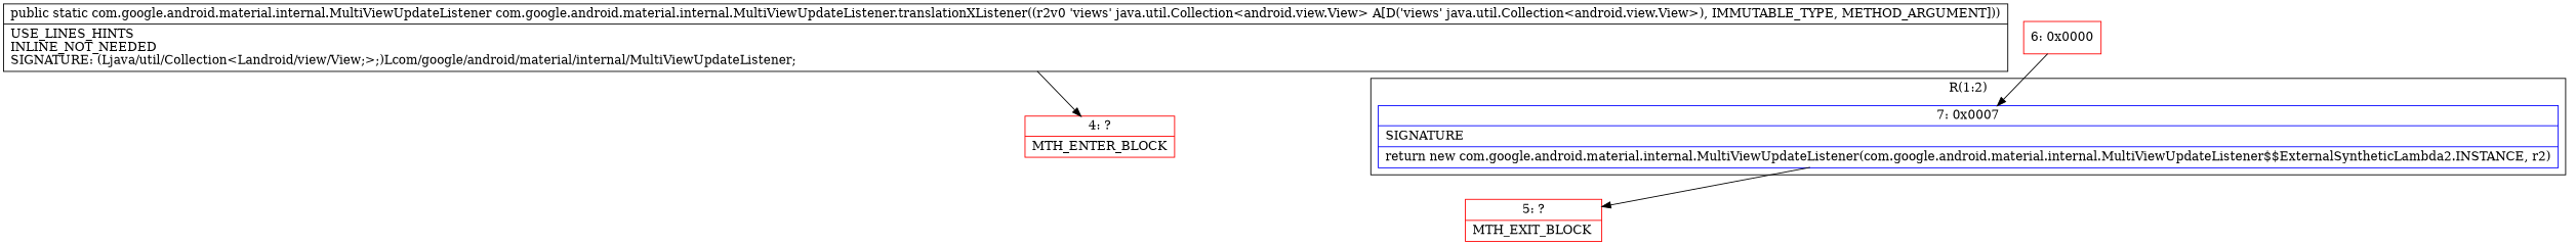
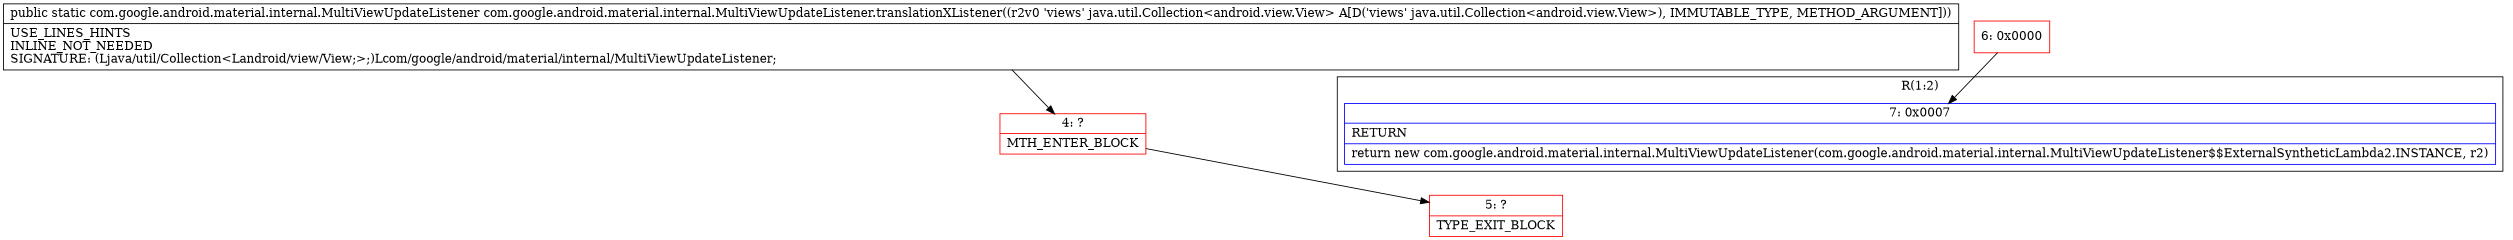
  digraph {
    node [color=red shape=record]
-   n1 [color=blue label="{7\:\ 0x0007|SIGNATURE\l|return new com.google.android.material.internal.MultiViewUpdateListener(com.google.android.material.internal.MultiViewUpdateListener$$ExternalSyntheticLambda2.INSTANCE, r2)\l}"]
-   n2 [label="{5\:\ ?|MTH_EXIT_BLOCK\l}"]
+   n1 [color=blue label="{7\:\ 0x0007|RETURN\l|return new com.google.android.material.internal.MultiViewUpdateListener(com.google.android.material.internal.MultiViewUpdateListener$$ExternalSyntheticLambda2.INSTANCE, r2)\l}"]
+   n2 [label="{5\:\ ?|TYPE_EXIT_BLOCK\l}"]
    n3 [label="{4\:\ ?|MTH_ENTER_BLOCK\l}"]
    n4 [label="{6\:\ 0x0000}"]
    n5 [label="{public static com.google.android.material.internal.MultiViewUpdateListener com.google.android.material.internal.MultiViewUpdateListener.translationXListener((r2v0 'views' java.util.Collection\<android.view.View\> A[D('views' java.util.Collection\<android.view.View\>), IMMUTABLE_TYPE, METHOD_ARGUMENT]))  | USE_LINES_HINTS\lINLINE_NOT_NEEDED\lSIGNATURE: (Ljava\/util\/Collection\<Landroid\/view\/View;\>;)Lcom\/google\/android\/material\/internal\/MultiViewUpdateListener;\l}" color=""]
    subgraph cluster_1 {
      label="R(1:2)"
      n1
    }
-   n1 -> n2
+   n3 -> n2
    n4 -> n1
    n5 -> n3
  }
